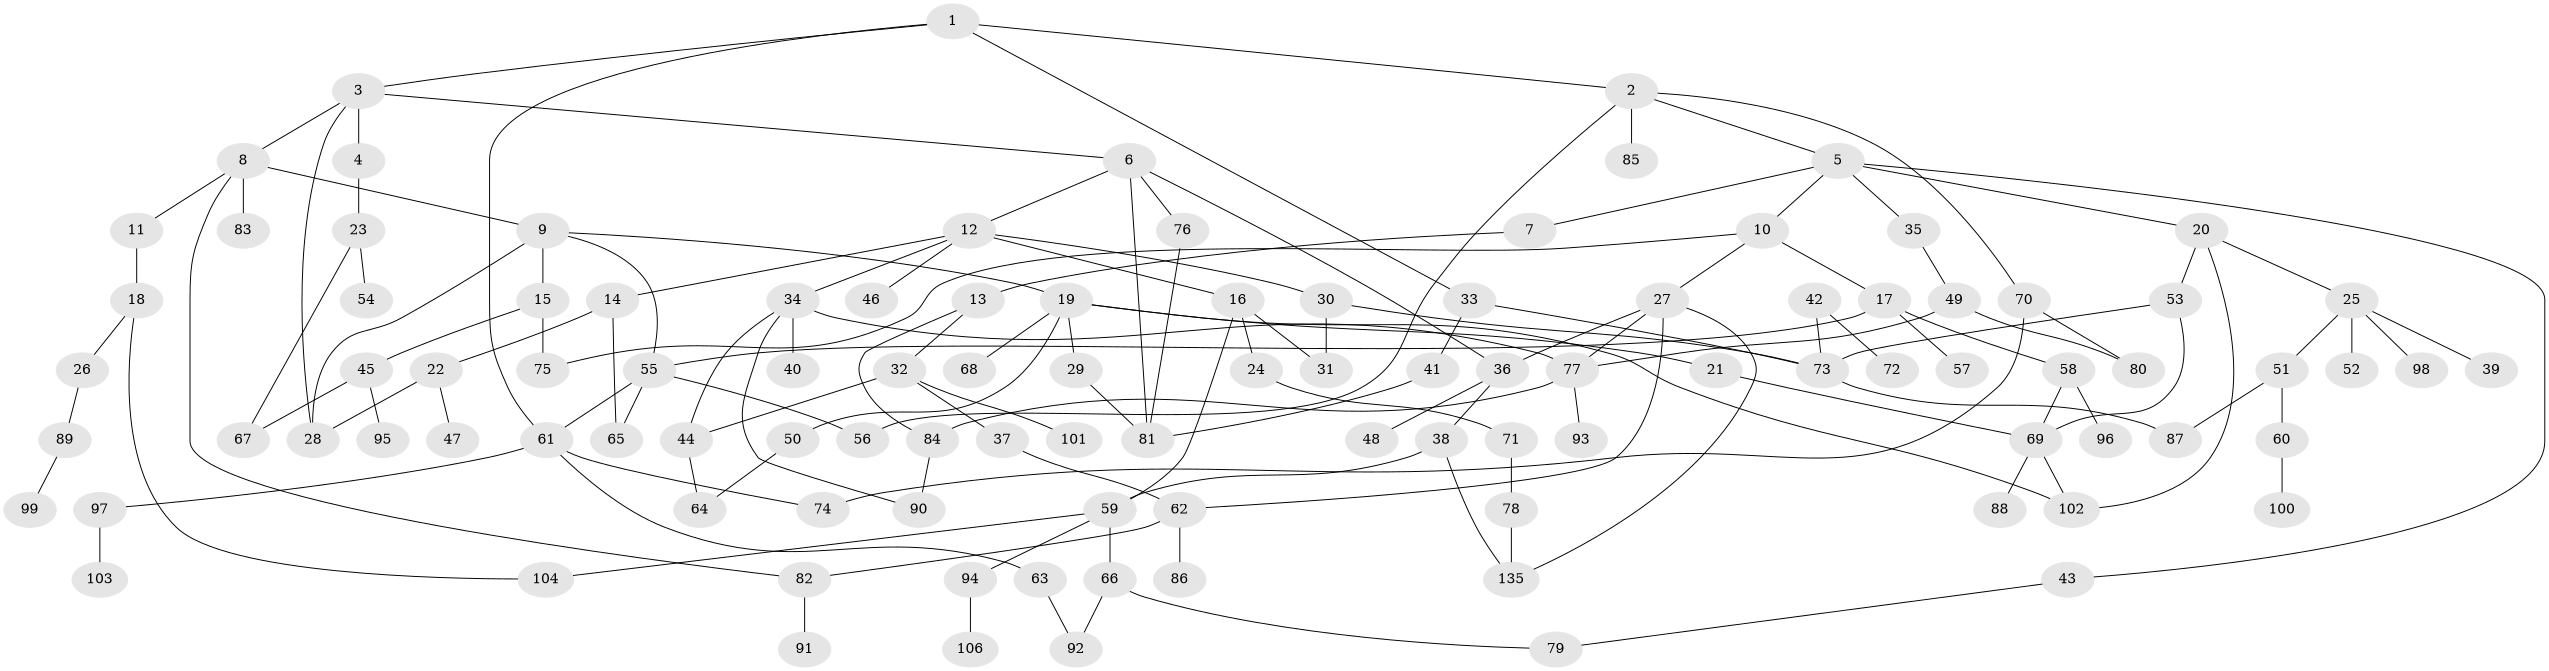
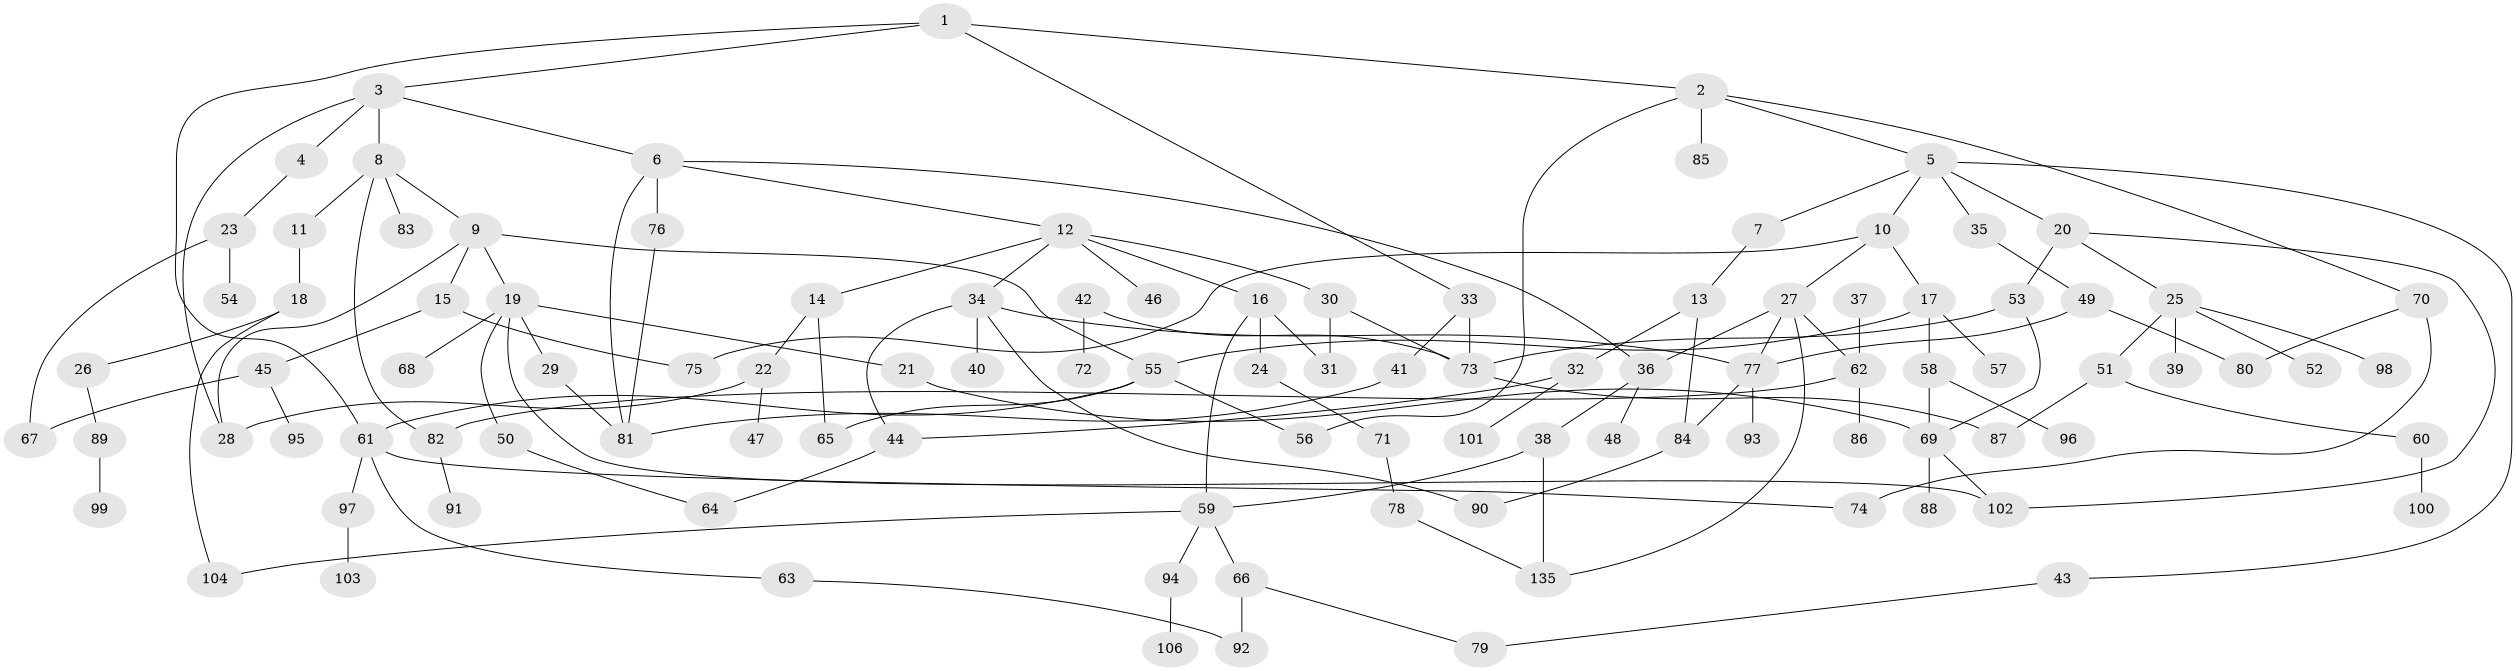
  graph {
    node [color=gray90 style=filled]
    1
    2
    3
    33
    61
    5
    56
    70
    85
    4
    6
    8
    28
    73
    41
    63
    74
    97
    7
    10
    20
    35
    43
    80
    23
    12
    36
    76
    81
    9
    11
    82
    83
    54
    67
    13
    17
    27
    75
    102
    25
    53
    49
    79
    14
    16
    30
    34
    46
    38
    48
    32
    84
    15
    19
    55
    18
    91
    45
    21
    29
    50
    68
    65
    57
    58
    62
    77
    n69 [label=135]
    26
    104
    22
    24
    31
    59
    44
    40
    90
    37
    101
    47
    95
    71
    66
    94
    69
    96
    89
    64
    39
    51
    52
    98
    88
    78
    60
    87
    99
    86
    93
    42
    72
    100
    92
    106
    103
    1 -- 2
    1 -- 3
    1 -- 33
    1 -- 61
    2 -- 5
    2 -- 56
    2 -- 70
    2 -- 85
    3 -- 4
    3 -- 6
    3 -- 8
    3 -- 28
    33 -- 73
    33 -- 41
    61 -- 63
    61 -- 74
    61 -- 97
    5 -- 7
    5 -- 10
    5 -- 20
    5 -- 35
    5 -- 43
    70 -- 74
    70 -- 80
    4 -- 23
    6 -- 12
    6 -- 36
    6 -- 76
    6 -- 81
    8 -- 9
    8 -- 11
    8 -- 82
    8 -- 83
    73 -- 87
    41 -- 81
    63 -- 92
    97 -- 103
    7 -- 13
    10 -- 17
    10 -- 27
    10 -- 75
    20 -- 102
    20 -- 25
    20 -- 53
    35 -- 49
    43 -- 79
    23 -- 54
    23 -- 67
    12 -- 14
    12 -- 16
    12 -- 30
    12 -- 34
    12 -- 46
    36 -- 38
    36 -- 48
    76 -- 81
    9 -- 28
    9 -- 15
    9 -- 19
    9 -- 55
    11 -- 18
    82 -- 91
    13 -- 32
    13 -- 84
    17 -- 55
    17 -- 57
    17 -- 58
    27 -- 36
    27 -- 62
    27 -- 77
    27 -- n69
    25 -- 39
    25 -- 51
    25 -- 52
    25 -- 98
    53 -- 73
    53 -- 69
    49 -- 80
    49 -- 77
    14 -- 65
    14 -- 22
    16 -- 24
    16 -- 31
    16 -- 59
    30 -- 73
    30 -- 31
    34 -- 77
    34 -- 44
    34 -- 40
    34 -- 90
    38 -- n69
    38 -- 59
    32 -- 44
-   32 -- 37
    32 -- 101
    84 -- 90
    15 -- 75
    15 -- 45
    19 -- 102
    19 -- 21
    19 -- 29
    19 -- 50
    19 -- 68
    55 -- 61
    55 -- 56
    55 -- 65
    18 -- 26
    18 -- 104
    45 -- 67
    45 -- 95
    21 -- 69
    29 -- 81
    50 -- 64
    58 -- 69
    58 -- 96
    62 -- 82
    62 -- 86
    77 -- 84
    77 -- 93
    26 -- 89
    22 -- 28
    22 -- 47
    24 -- 71
    59 -- 104
    59 -- 66
    59 -- 94
    44 -- 64
    37 -- 62
    71 -- 78
    66 -- 79
    66 -- 92
    94 -- 106
    69 -- 102
    69 -- 88
    89 -- 99
    51 -- 60
    51 -- 87
    78 -- n69
    60 -- 100
    42 -- 73
    42 -- 72
  }
